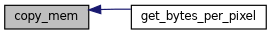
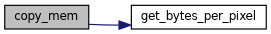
  digraph {
    rankdir=LR
    node [color=black fontname=Helvetica fontsize=10 shape=record style=filled]
    n1 [fillcolor=grey75 fontcolor=black height=0.2 label=copy_mem width=0.4]
    n2 [fillcolor=white height=0.2 label=get_bytes_per_pixel width=0.4]
-   n2 -> n1 [color=midnightblue fontname=Helvetica fontsize=10 labelfontname=Helvetica labelfontsize=10 style=solid]
+   n1 -> n2 [color=midnightblue fontname=Helvetica fontsize=10 labelfontname=Helvetica labelfontsize=10 style=solid]
  }
